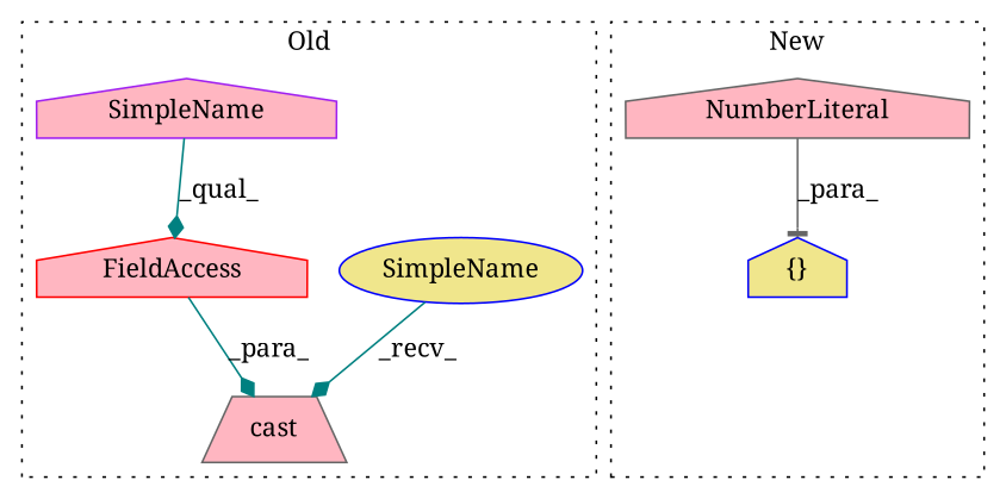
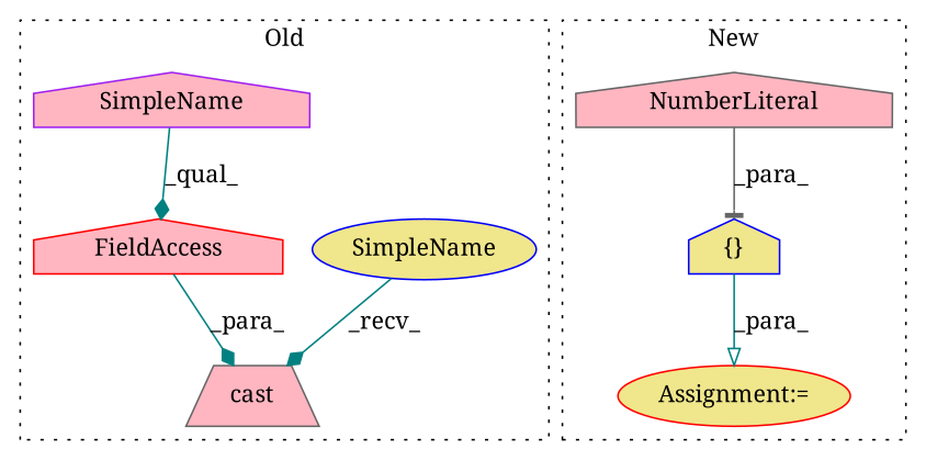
  digraph {
    fontname="Noto Serif"
    node [a=42 color=gray40 fillcolor=lightpink fontname="Noto Serif" l=10 s=3649 shape=house style=filled]
    edge [arrowhead=diamond color=teal fontname="Noto Serif"]
    n1 [a=32 l="5,1" label=cast s="3601,3665" shape=trapezium]
    n2 [a=22 color=red l=16 label=FieldAccess]
    n3 [color=blue fillcolor=khaki label=SimpleName s=3590 shape=ellipse]
    n4 [color=purple label=SimpleName]
    n5 [a=4 color=blue fillcolor=khaki l="1,1" label="{}" s="3991,3993"]
    n6 [a=34 l=1 label=NumberLiteral s=3992]
+   n7 [a=7 color=red fillcolor=khaki l=1 label="Assignment:=" s=3941 shape=ellipse]
    subgraph cluster_1 {
      label=Old
      style=dotted
      n1
      n2
      n3
      n4
    }
    subgraph cluster_2 {
      label=New
      style=dotted
      n5
      n6
+     n7
    }
    n2 -> n1 [label=_para_]
    n3 -> n1 [label=_recv_]
    n4 -> n2 [label=_qual_]
+   n5 -> n7 [arrowhead=onormal label=_para_]
    n6 -> n5 [arrowhead=tee color=gray40 label=_para_]
  }
